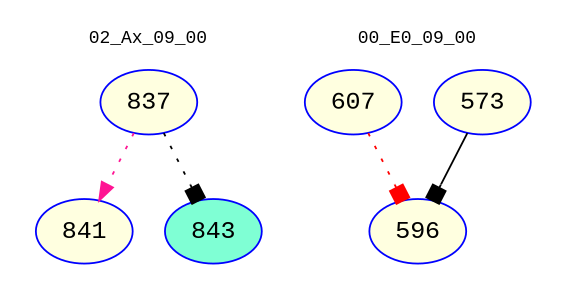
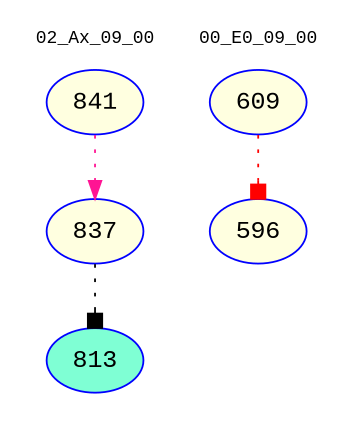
  digraph {
    fontname="Liberation Mono"
    node [color=blue fillcolor=lightyellow fontname="Liberation Mono" style=filled]
    edge [arrowhead=box color=black fontname="Liberation Mono" style=dotted]
    n1 [label=841]
    n2 [label=837]
-   n3 [fillcolor=aquamarine label=843]
-   n4 [label=573]
+   n3 [fillcolor=aquamarine label=813]
    n5 [label=596]
-   n6 [label=607]
+   n6 [label=609]
    subgraph cluster_1 {
      color=white
      fontsize=10
      label="02_Ax_09_00"
      n1
      n2
      n3
    }
    subgraph cluster_2 {
      color=white
      fontsize=10
      label="00_E0_09_00"
-     n4
      n5
      n6
    }
-   n2 -> n1 [arrowhead=normal color=deeppink]
+   n1 -> n2 [arrowhead=normal color=deeppink]
    n2 -> n3
-   n4 -> n5 [style=solid]
    n6 -> n5 [color=red]
  }
